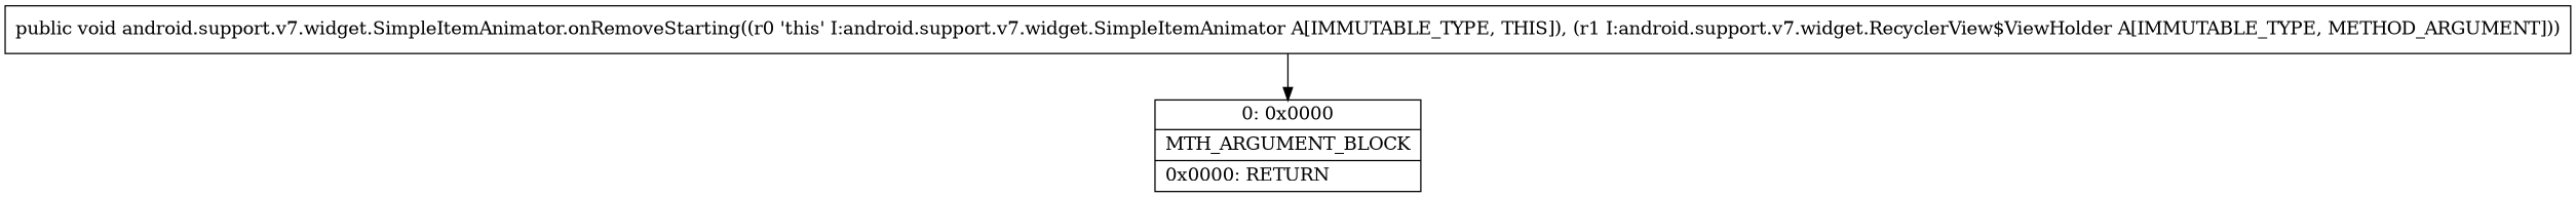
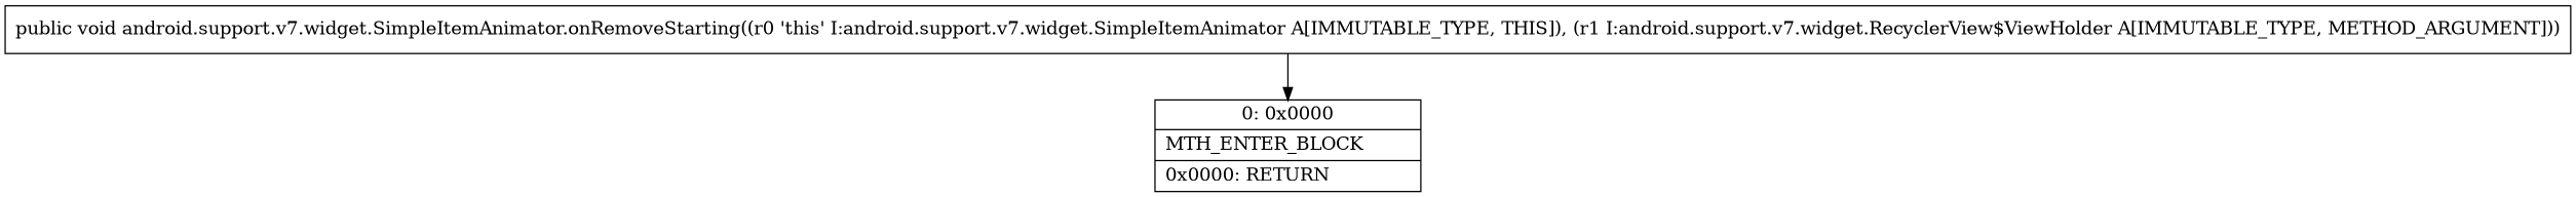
  digraph {
    node [shape=record]
-   n1 [label="{0\:\ 0x0000|MTH_ARGUMENT_BLOCK\l|0x0000: RETURN   \l}"]
+   n1 [label="{0\:\ 0x0000|MTH_ENTER_BLOCK\l|0x0000: RETURN   \l}"]
    n2 [label="{public void android.support.v7.widget.SimpleItemAnimator.onRemoveStarting((r0 'this' I:android.support.v7.widget.SimpleItemAnimator A[IMMUTABLE_TYPE, THIS]), (r1 I:android.support.v7.widget.RecyclerView$ViewHolder A[IMMUTABLE_TYPE, METHOD_ARGUMENT])) }"]
    n2 -> n1
  }
